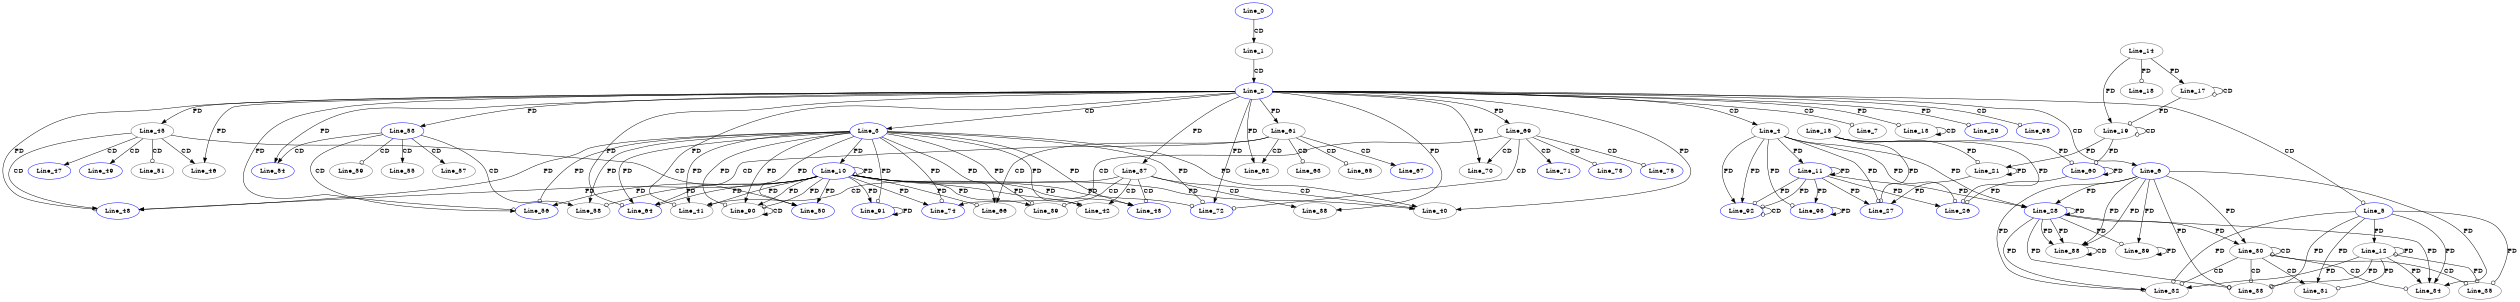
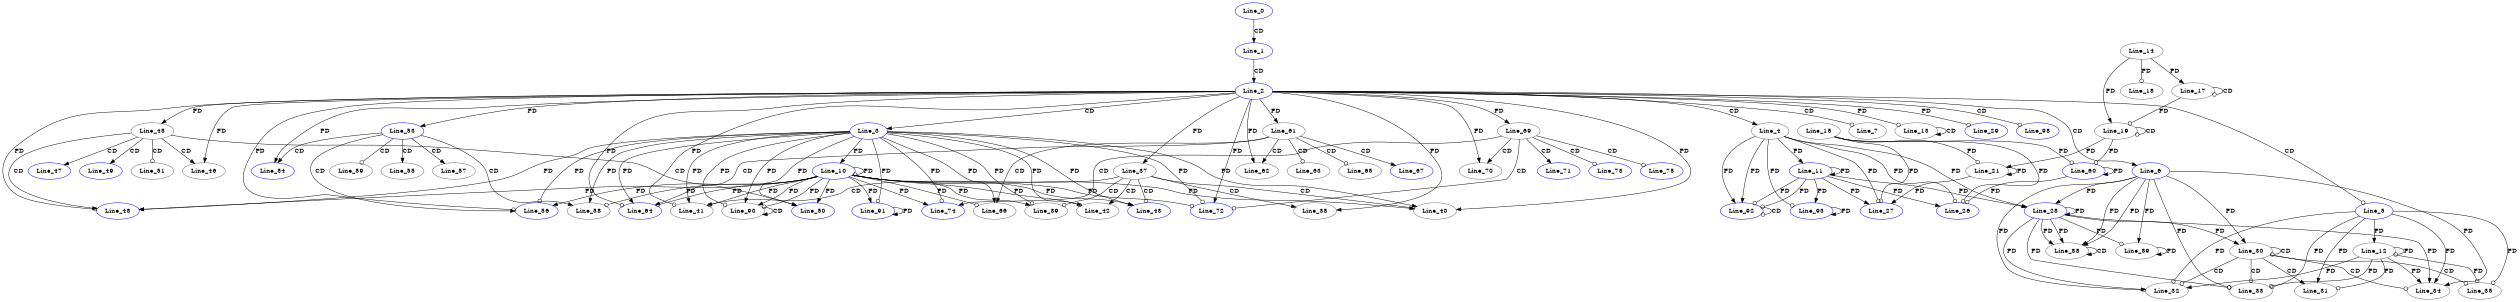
  digraph {
    node [color=gray40]
    edge [arrowhead=normal]
    Line_0 [color=blue]
-   Line_1
+   Line_1 [color=blue]
    Line_2 [color=blue]
    Line_3 [color=blue]
    Line_4
    Line_5 [color=blue]
    Line_6 [color=blue]
    Line_7
    Line_13
    Line_29 [color=blue]
    Line_37
    Line_38
    Line_40
    Line_41
    Line_45
    Line_46
    Line_48 [color=blue]
    Line_53 [color=blue]
    Line_54 [color=blue]
    Line_56 [color=blue]
    Line_61
    Line_62
    Line_64 [color=blue]
    Line_69
    Line_70
    Line_72 [color=blue]
    Line_98 [color=blue]
    Line_10 [color=blue]
    Line_39
    Line_42
    Line_43 [color=blue]
    Line_50 [color=blue]
    Line_58
    Line_66
    Line_74 [color=blue]
    Line_90
    Line_91 [color=blue]
    Line_11 [color=blue]
    Line_26 [color=blue]
    Line_27 [color=blue]
    Line_28 [color=blue]
    Line_92 [color=blue]
    Line_93 [color=blue]
    Line_12
    Line_31
    Line_32
    Line_33
    Line_34
    Line_35
    Line_30
    Line_88
    Line_89
    Line_47 [color=blue]
    Line_49 [color=blue]
    Line_51
    Line_55
    Line_57
    Line_59
    Line_63
    Line_65
    Line_67 [color=blue]
    Line_71 [color=blue]
    Line_73 [color=blue]
    Line_75 [color=blue]
    Line_17
    Line_19
    n67 [color=blue label=Line_60]
    Line_21
    Line_14
    Line_18
    Line_15
    Line_0 -> Line_1 [label=CD]
    Line_1 -> Line_2 [label=CD]
    Line_2 -> Line_3 [label=CD]
    Line_2 -> Line_4 [label=CD]
    Line_2 -> Line_5 [arrowhead=odot label=CD]
    Line_2 -> Line_6 [label=CD]
    Line_2 -> Line_7 [arrowhead=odot label=CD]
    Line_2 -> Line_13 [arrowhead=odot label=FD]
    Line_2 -> Line_29 [arrowhead=odot label=FD]
    Line_2 -> Line_37 [label=FD]
    Line_2 -> Line_38 [label=FD]
    Line_2 -> Line_40 [label=FD]
    Line_2 -> Line_41 [arrowhead=odot label=FD]
    Line_2 -> Line_45 [label=FD]
    Line_2 -> Line_46 [label=FD]
    Line_2 -> Line_48 [arrowhead=odot label=FD]
    Line_2 -> Line_53 [label=FD]
    Line_2 -> Line_54 [label=FD]
    Line_2 -> Line_56 [arrowhead=odot label=FD]
    Line_2 -> Line_61 [label=FD]
    Line_2 -> Line_62 [label=FD]
    Line_2 -> Line_64 [arrowhead=odot label=FD]
    Line_2 -> Line_69 [label=FD]
    Line_2 -> Line_70 [label=FD]
    Line_2 -> Line_72 [label=FD]
    Line_2 -> Line_98 [arrowhead=odot label=CD]
    Line_3 -> Line_40 [label=FD]
    Line_3 -> Line_41 [label=FD]
    Line_3 -> Line_48 [label=FD]
    Line_3 -> Line_56 [arrowhead=odot label=FD]
    Line_3 -> Line_64 [label=FD]
    Line_3 -> Line_72 [arrowhead=odot label=FD]
    Line_3 -> Line_10 [label=FD]
    Line_3 -> Line_39 [arrowhead=odot label=FD]
    Line_3 -> Line_42 [arrowhead=odot label=FD]
    Line_3 -> Line_43 [label=FD]
    Line_3 -> Line_50 [label=FD]
    Line_3 -> Line_58 [label=FD]
    Line_3 -> Line_66 [label=FD]
    Line_3 -> Line_74 [arrowhead=odot label=FD]
    Line_3 -> Line_90 [arrowhead=odot label=FD]
    Line_3 -> Line_90 [label=FD]
    Line_3 -> Line_91 [arrowhead=odot label=FD]
    Line_4 -> Line_11 [label=FD]
    Line_4 -> Line_26 [arrowhead=odot label=FD]
    Line_4 -> Line_27 [arrowhead=odot label=FD]
    Line_4 -> Line_28 [label=FD]
    Line_4 -> Line_92 [label=FD]
    Line_4 -> Line_92 [label=FD]
    Line_4 -> Line_93 [arrowhead=odot label=FD]
    Line_5 -> Line_12 [label=FD]
    Line_5 -> Line_31 [label=FD]
    Line_5 -> Line_32 [arrowhead=odot label=FD]
    Line_5 -> Line_33 [arrowhead=odot label=FD]
    Line_5 -> Line_34 [label=FD]
    Line_5 -> Line_35 [arrowhead=odot label=FD]
    Line_6 -> Line_28 [label=FD]
    Line_6 -> Line_32 [arrowhead=odot label=FD]
    Line_6 -> Line_33 [arrowhead=odot label=FD]
    Line_6 -> Line_34 [label=FD]
    Line_6 -> Line_30 [label=FD]
    Line_6 -> Line_88 [label=FD]
    Line_6 -> Line_88 [label=FD]
    Line_6 -> Line_89 [label=FD]
    Line_13 -> Line_13 [label=CD]
    Line_37 -> Line_38 [label=CD]
    Line_37 -> Line_40 [arrowhead=odot label=CD]
    Line_37 -> Line_41 [label=CD]
    Line_37 -> Line_39 [arrowhead=odot label=CD]
    Line_37 -> Line_42 [label=CD]
    Line_37 -> Line_43 [arrowhead=odot label=CD]
    Line_45 -> Line_46 [label=CD]
    Line_45 -> Line_48 [label=CD]
    Line_45 -> Line_50 [label=CD]
    Line_45 -> Line_47 [label=CD]
    Line_45 -> Line_49 [label=CD]
    Line_45 -> Line_51 [arrowhead=odot label=CD]
    Line_53 -> Line_54 [label=CD]
    Line_53 -> Line_56 [label=CD]
    Line_53 -> Line_58 [label=CD]
    Line_53 -> Line_55 [label=CD]
    Line_53 -> Line_57 [label=CD]
    Line_53 -> Line_59 [arrowhead=odot label=CD]
    Line_61 -> Line_62 [label=CD]
    Line_61 -> Line_64 [label=CD]
    Line_61 -> Line_66 [label=CD]
    Line_61 -> Line_63 [arrowhead=odot label=CD]
    Line_61 -> Line_65 [arrowhead=odot label=CD]
    Line_61 -> Line_67 [label=CD]
    Line_69 -> Line_70 [label=CD]
    Line_69 -> Line_72 [arrowhead=odot label=CD]
    Line_69 -> Line_74 [label=CD]
    Line_69 -> Line_71 [label=CD]
    Line_69 -> Line_73 [arrowhead=odot label=CD]
    Line_69 -> Line_75 [arrowhead=odot label=CD]
    Line_10 -> Line_40 [label=FD]
    Line_10 -> Line_41 [arrowhead=odot label=FD]
    Line_10 -> Line_48 [label=FD]
    Line_10 -> Line_56 [label=FD]
    Line_10 -> Line_64 [arrowhead=odot label=FD]
    Line_10 -> Line_72 [arrowhead=odot label=FD]
    Line_10 -> Line_10 [arrowhead=odot label=FD]
    Line_10 -> Line_39 [label=FD]
    Line_10 -> Line_42 [label=FD]
    Line_10 -> Line_43 [label=FD]
    Line_10 -> Line_50 [label=FD]
    Line_10 -> Line_58 [arrowhead=odot label=FD]
    Line_10 -> Line_66 [arrowhead=odot label=FD]
    Line_10 -> Line_74 [label=FD]
    Line_10 -> Line_90 [arrowhead=odot label=FD]
    Line_10 -> Line_90 [label=FD]
    Line_10 -> Line_91 [label=FD]
    Line_90 -> Line_90 [label=CD]
    Line_91 -> Line_91 [label=FD]
    Line_11 -> Line_11 [label=FD]
    Line_11 -> Line_26 [label=FD]
    Line_11 -> Line_27 [label=FD]
    Line_11 -> Line_28 [label=FD]
    Line_11 -> Line_92 [arrowhead=odot label=FD]
    Line_11 -> Line_92 [arrowhead=odot label=FD]
    Line_11 -> Line_93 [label=FD]
    Line_28 -> Line_28 [label=FD]
    Line_28 -> Line_32 [label=FD]
    Line_28 -> Line_33 [arrowhead=odot label=FD]
    Line_28 -> Line_34 [label=FD]
    Line_28 -> Line_30 [label=FD]
    Line_28 -> Line_88 [label=FD]
    Line_28 -> Line_88 [label=FD]
    Line_28 -> Line_89 [arrowhead=odot label=FD]
    Line_92 -> Line_92 [arrowhead=odot label=CD]
    Line_93 -> Line_93 [label=FD]
    Line_12 -> Line_12 [arrowhead=odot label=FD]
    Line_12 -> Line_31 [arrowhead=odot label=FD]
    Line_12 -> Line_32 [label=FD]
    Line_12 -> Line_33 [arrowhead=odot label=FD]
    Line_12 -> Line_34 [label=FD]
    Line_12 -> Line_35 [arrowhead=odot label=FD]
    Line_30 -> Line_31 [label=CD]
    Line_30 -> Line_32 [arrowhead=odot label=CD]
    Line_30 -> Line_33 [arrowhead=odot label=CD]
    Line_30 -> Line_34 [arrowhead=odot label=CD]
    Line_30 -> Line_35 [arrowhead=odot label=CD]
    Line_30 -> Line_30 [arrowhead=odot label=CD]
    Line_88 -> Line_88 [label=CD]
    Line_89 -> Line_89 [label=FD]
    Line_17 -> Line_17 [arrowhead=odot label=CD]
    Line_17 -> Line_19 [arrowhead=odot label=FD]
    Line_19 -> Line_19 [arrowhead=odot label=CD]
    Line_19 -> n67 [arrowhead=odot label=FD]
    Line_19 -> Line_21 [label=FD]
    n67 -> Line_26 [arrowhead=odot label=FD]
    n67 -> n67 [label=FD]
    Line_21 -> Line_27 [label=FD]
    Line_21 -> Line_21 [label=FD]
    Line_14 -> Line_17 [label=FD]
    Line_14 -> Line_19 [label=FD]
    Line_14 -> Line_18 [arrowhead=odot label=FD]
    Line_15 -> Line_26 [arrowhead=odot label=FD]
    Line_15 -> Line_27 [arrowhead=odot label=FD]
    Line_15 -> n67 [arrowhead=odot label=FD]
    Line_15 -> Line_21 [arrowhead=odot label=FD]
  }
